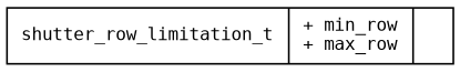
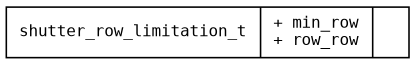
  digraph {
    rankdir=LR
    fontname="DejaVu Sans Mono"
-   n1 [color=black fillcolor=white fontcolor=black fontname="DejaVu Sans Mono" fontsize=10 height=0.2 label="{shutter_row_limitation_t\n|+ min_row\l+ max_row\l|}" shape=record style=filled width=0.4]
+   n1 [color=black fillcolor=white fontcolor=black fontname="DejaVu Sans Mono" fontsize=10 height=0.2 label="{shutter_row_limitation_t\n|+ min_row\l+ row_row\l|}" shape=record style=filled width=0.4]
  }
